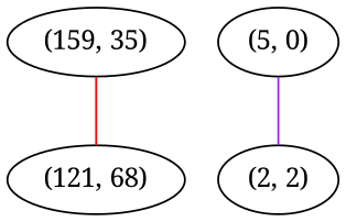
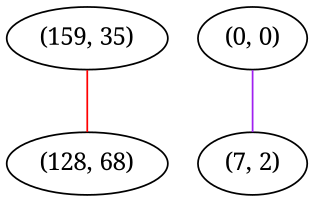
  graph {
    fontname="Noto Serif"
    node [fontname="Noto Serif"]
    edge [fontname="Noto Serif"]
    n1 [label="(159, 35)"]
-   "(128, 68)" [label="(121, 68)"]
-   "(0, 0)" [label="(5, 0)"]
-   "(2, 2)"
+   "(128, 68)"
+   "(0, 0)"
+   "(2, 2)" [label="(7, 2)"]
    n1 -- "(128, 68)" [color=red weight=1]
    "(0, 0)" -- "(2, 2)" [color=purple weight=4]
  }
